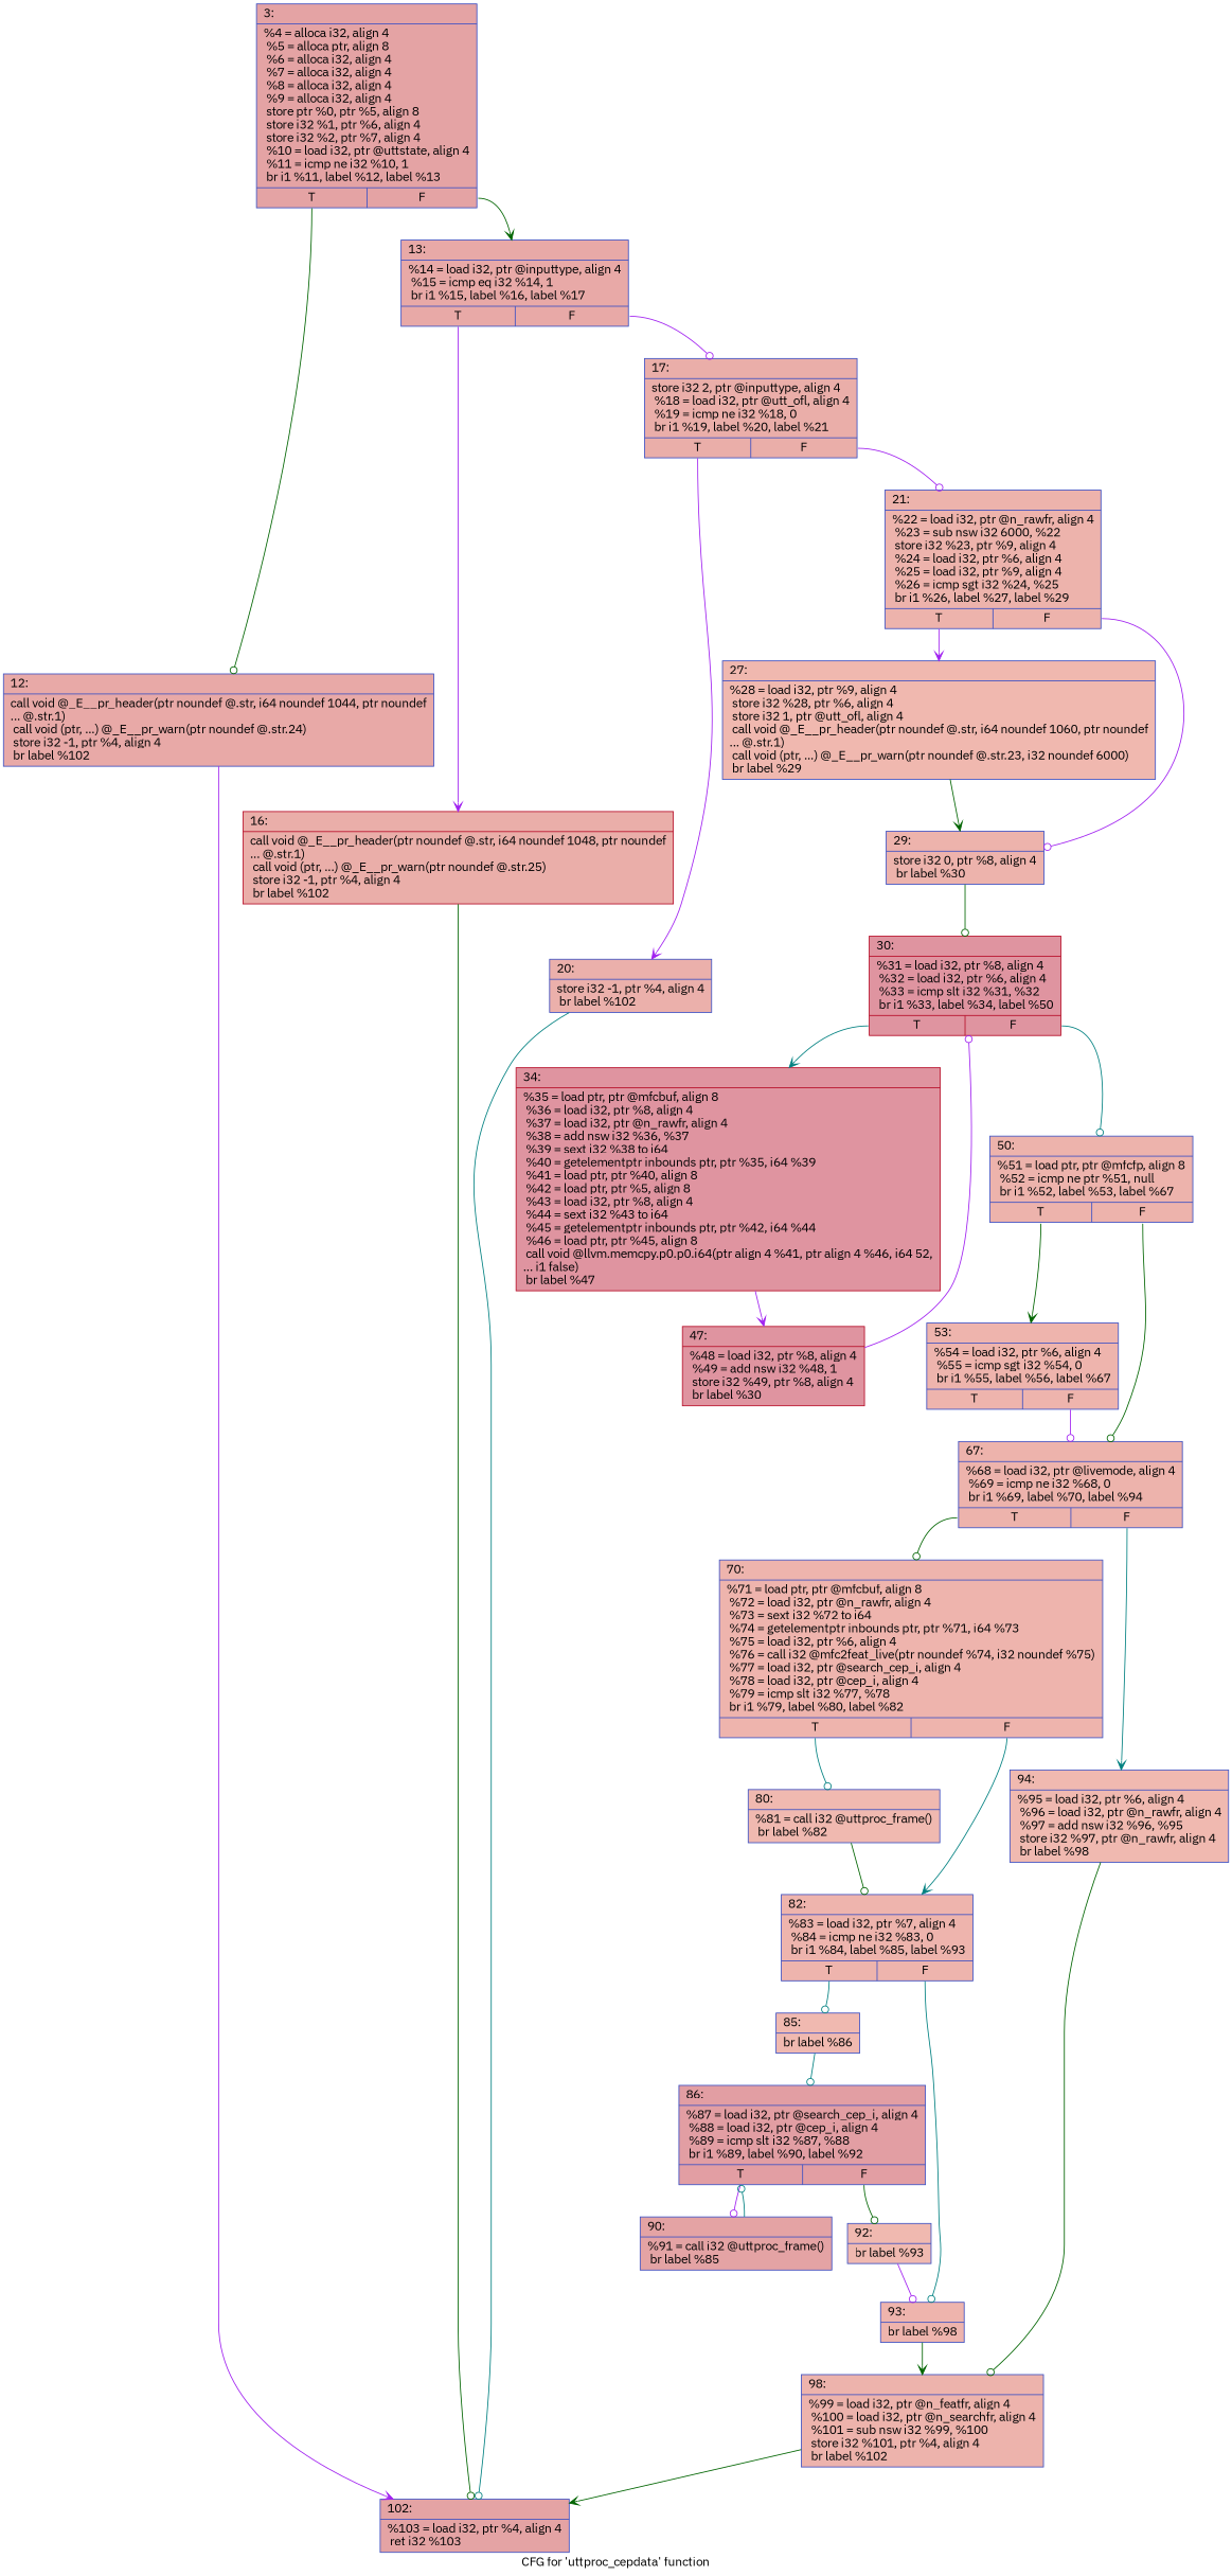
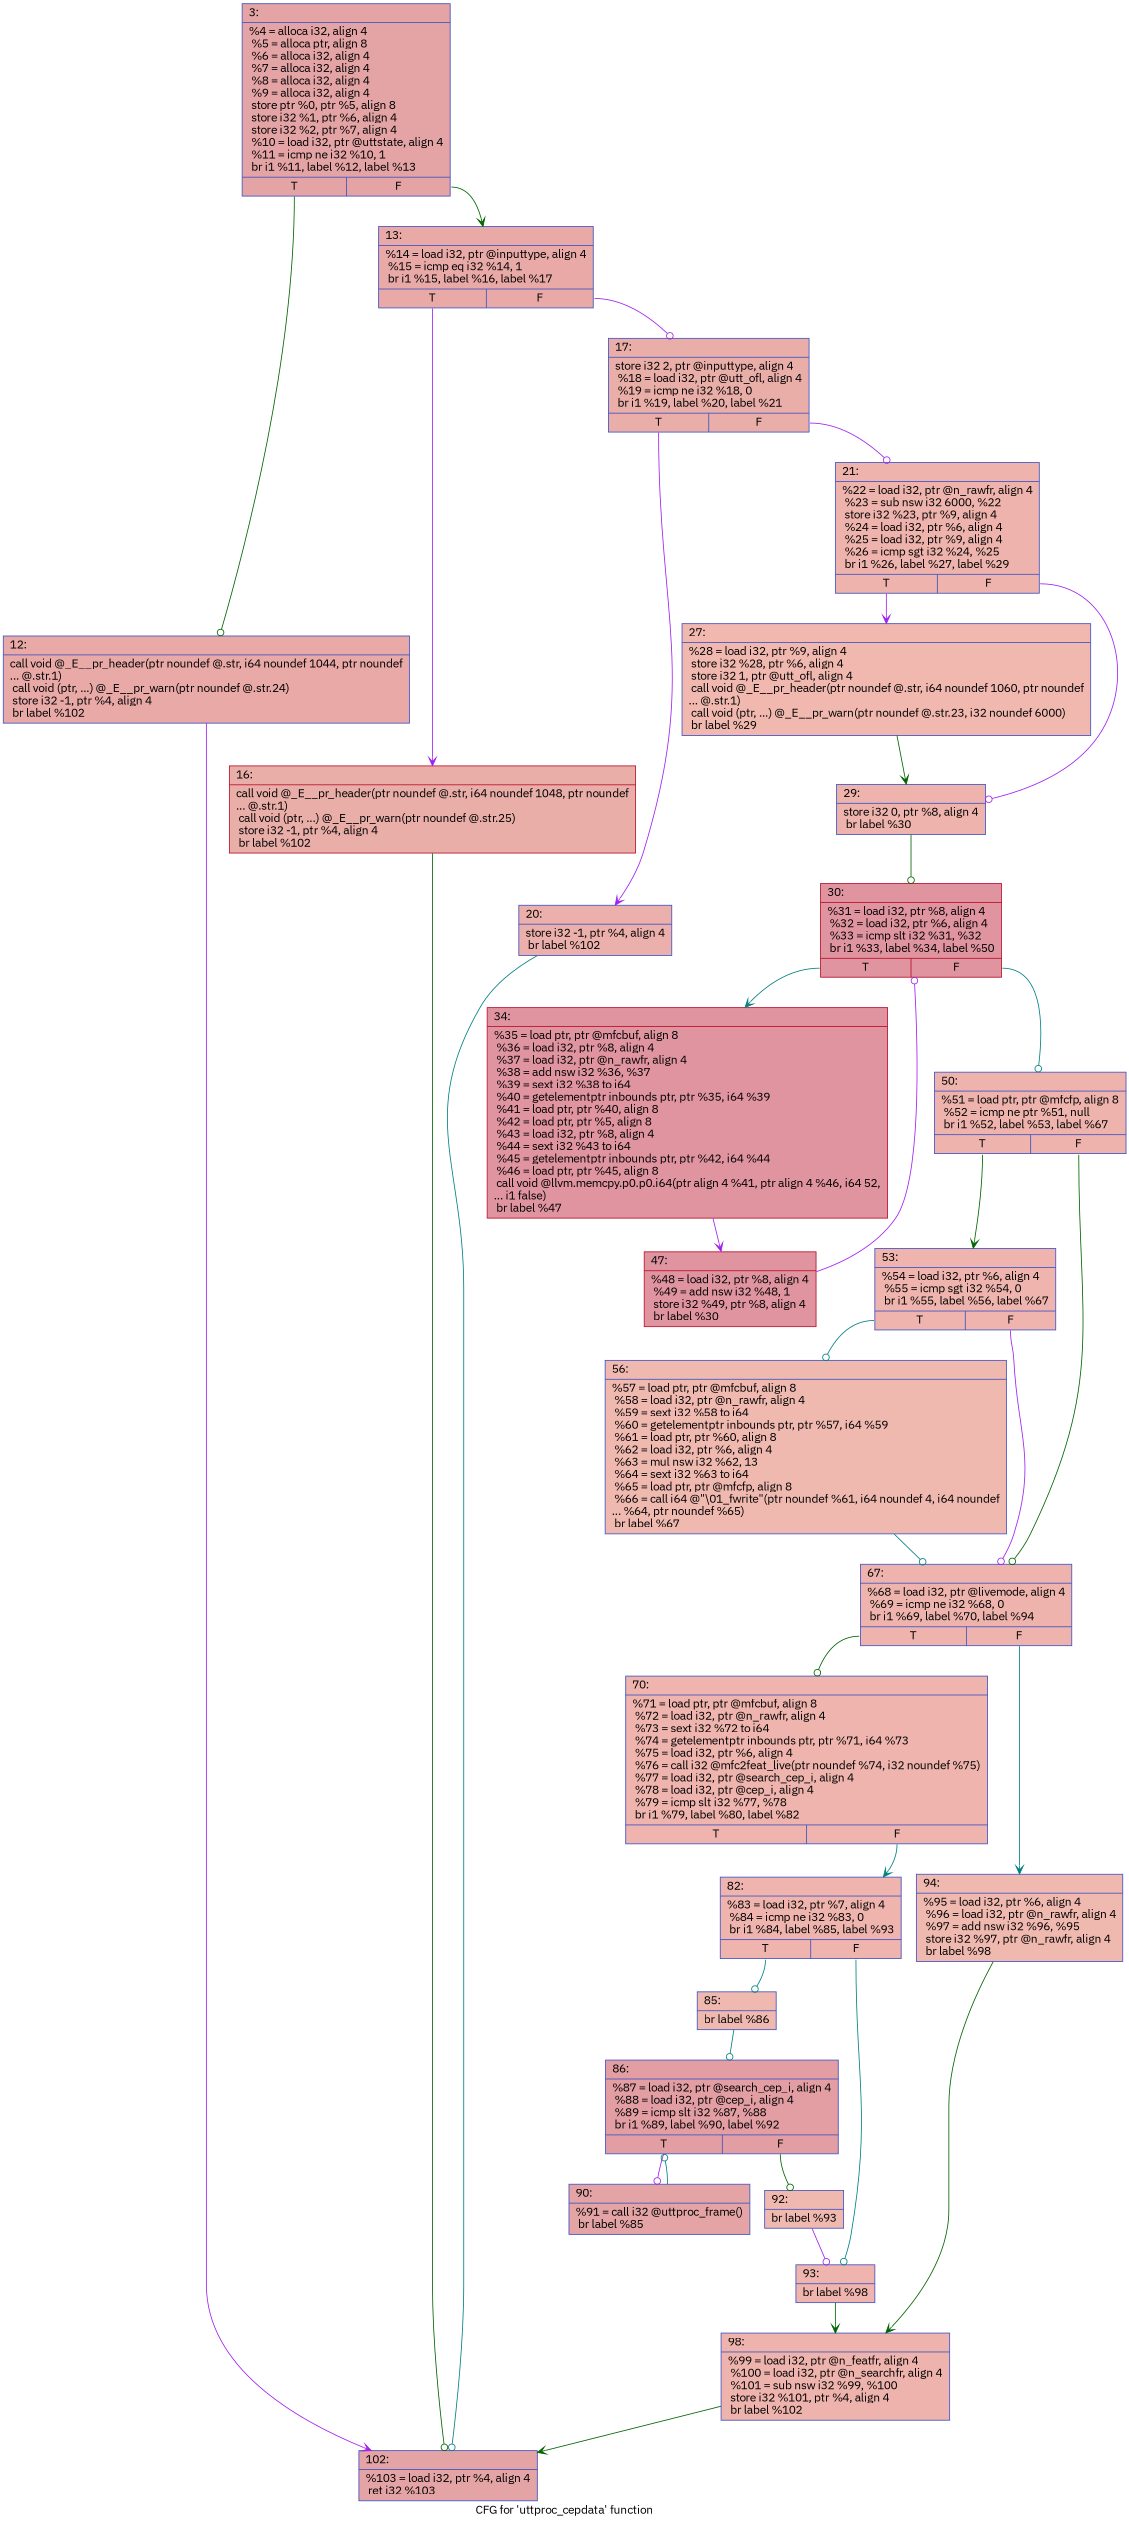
  digraph {
    fontname="IBM Plex Sans"
    label="CFG for 'uttproc_cepdata' function"
    node [color="#3d50c3ff" fillcolor="#d6524470" fontname="IBM Plex Sans" shape=record style=filled]
    edge [arrowhead=odot color=darkgreen fontname="IBM Plex Sans"]
    n1 [fillcolor="#c32e3170" label="{3:\l|  %4 = alloca i32, align 4\l  %5 = alloca ptr, align 8\l  %6 = alloca i32, align 4\l  %7 = alloca i32, align 4\l  %8 = alloca i32, align 4\l  %9 = alloca i32, align 4\l  store ptr %0, ptr %5, align 8\l  store i32 %1, ptr %6, align 4\l  store i32 %2, ptr %7, align 4\l  %10 = load i32, ptr @uttstate, align 4\l  %11 = icmp ne i32 %10, 1\l  br i1 %11, label %12, label %13\l|{<s0>T|<s1>F}}"]
    n2 [fillcolor="#ca3b3770" label="{12:\l|  call void @_E__pr_header(ptr noundef @.str, i64 noundef 1044, ptr noundef\l... @.str.1)\l  call void (ptr, ...) @_E__pr_warn(ptr noundef @.str.24)\l  store i32 -1, ptr %4, align 4\l  br label %102\l}"]
    n3 [fillcolor="#ca3b3770" label="{13:\l|  %14 = load i32, ptr @inputtype, align 4\l  %15 = icmp eq i32 %14, 1\l  br i1 %15, label %16, label %17\l|{<s0>T|<s1>F}}"]
    n4 [fillcolor="#c32e3170" label="{102:\l|  %103 = load i32, ptr %4, align 4\l  ret i32 %103\l}"]
    n5 [color="#b70d28ff" fillcolor="#d0473d70" label="{16:\l|  call void @_E__pr_header(ptr noundef @.str, i64 noundef 1048, ptr noundef\l... @.str.1)\l  call void (ptr, ...) @_E__pr_warn(ptr noundef @.str.25)\l  store i32 -1, ptr %4, align 4\l  br label %102\l}"]
    n6 [fillcolor="#d0473d70" label="{17:\l|  store i32 2, ptr @inputtype, align 4\l  %18 = load i32, ptr @utt_ofl, align 4\l  %19 = icmp ne i32 %18, 0\l  br i1 %19, label %20, label %21\l|{<s0>T|<s1>F}}"]
    n7 [fillcolor="#d24b4070" label="{20:\l|  store i32 -1, ptr %4, align 4\l  br label %102\l}"]
    n8 [label="{21:\l|  %22 = load i32, ptr @n_rawfr, align 4\l  %23 = sub nsw i32 6000, %22\l  store i32 %23, ptr %9, align 4\l  %24 = load i32, ptr %6, align 4\l  %25 = load i32, ptr %9, align 4\l  %26 = icmp sgt i32 %24, %25\l  br i1 %26, label %27, label %29\l|{<s0>T|<s1>F}}"]
    n9 [fillcolor="#dc5d4a70" label="{27:\l|  %28 = load i32, ptr %9, align 4\l  store i32 %28, ptr %6, align 4\l  store i32 1, ptr @utt_ofl, align 4\l  call void @_E__pr_header(ptr noundef @.str, i64 noundef 1060, ptr noundef\l... @.str.1)\l  call void (ptr, ...) @_E__pr_warn(ptr noundef @.str.23, i32 noundef 6000)\l  br label %29\l}"]
    n10 [label="{29:\l|  store i32 0, ptr %8, align 4\l  br label %30\l}"]
    n11 [color="#b70d28ff" fillcolor="#b70d2870" label="{30:\l|  %31 = load i32, ptr %8, align 4\l  %32 = load i32, ptr %6, align 4\l  %33 = icmp slt i32 %31, %32\l  br i1 %33, label %34, label %50\l|{<s0>T|<s1>F}}"]
    n12 [color="#b70d28ff" fillcolor="#b70d2870" label="{34:\l|  %35 = load ptr, ptr @mfcbuf, align 8\l  %36 = load i32, ptr %8, align 4\l  %37 = load i32, ptr @n_rawfr, align 4\l  %38 = add nsw i32 %36, %37\l  %39 = sext i32 %38 to i64\l  %40 = getelementptr inbounds ptr, ptr %35, i64 %39\l  %41 = load ptr, ptr %40, align 8\l  %42 = load ptr, ptr %5, align 8\l  %43 = load i32, ptr %8, align 4\l  %44 = sext i32 %43 to i64\l  %45 = getelementptr inbounds ptr, ptr %42, i64 %44\l  %46 = load ptr, ptr %45, align 8\l  call void @llvm.memcpy.p0.p0.i64(ptr align 4 %41, ptr align 4 %46, i64 52,\l... i1 false)\l  br label %47\l}"]
    n13 [label="{50:\l|  %51 = load ptr, ptr @mfcfp, align 8\l  %52 = icmp ne ptr %51, null\l  br i1 %52, label %53, label %67\l|{<s0>T|<s1>F}}"]
    n14 [color="#b70d28ff" fillcolor="#b70d2870" label="{47:\l|  %48 = load i32, ptr %8, align 4\l  %49 = add nsw i32 %48, 1\l  store i32 %49, ptr %8, align 4\l  br label %30\l}"]
    n15 [fillcolor="#d8564670" label="{53:\l|  %54 = load i32, ptr %6, align 4\l  %55 = icmp sgt i32 %54, 0\l  br i1 %55, label %56, label %67\l|{<s0>T|<s1>F}}"]
    n16 [label="{67:\l|  %68 = load i32, ptr @livemode, align 4\l  %69 = icmp ne i32 %68, 0\l  br i1 %69, label %70, label %94\l|{<s0>T|<s1>F}}"]
+   n17 [fillcolor="#de614d70" label="{56:\l|  %57 = load ptr, ptr @mfcbuf, align 8\l  %58 = load i32, ptr @n_rawfr, align 4\l  %59 = sext i32 %58 to i64\l  %60 = getelementptr inbounds ptr, ptr %57, i64 %59\l  %61 = load ptr, ptr %60, align 8\l  %62 = load i32, ptr %6, align 4\l  %63 = mul nsw i32 %62, 13\l  %64 = sext i32 %63 to i64\l  %65 = load ptr, ptr @mfcfp, align 8\l  %66 = call i64 @\"\\01_fwrite\"(ptr noundef %61, i64 noundef 4, i64 noundef\l... %64, ptr noundef %65)\l  br label %67\l}"]
    n18 [fillcolor="#d8564670" label="{70:\l|  %71 = load ptr, ptr @mfcbuf, align 8\l  %72 = load i32, ptr @n_rawfr, align 4\l  %73 = sext i32 %72 to i64\l  %74 = getelementptr inbounds ptr, ptr %71, i64 %73\l  %75 = load i32, ptr %6, align 4\l  %76 = call i32 @mfc2feat_live(ptr noundef %74, i32 noundef %75)\l  %77 = load i32, ptr @search_cep_i, align 4\l  %78 = load i32, ptr @cep_i, align 4\l  %79 = icmp slt i32 %77, %78\l  br i1 %79, label %80, label %82\l|{<s0>T|<s1>F}}"]
    n19 [fillcolor="#de614d70" label="{94:\l|  %95 = load i32, ptr %6, align 4\l  %96 = load i32, ptr @n_rawfr, align 4\l  %97 = add nsw i32 %96, %95\l  store i32 %97, ptr @n_rawfr, align 4\l  br label %98\l}"]
-   n20 [fillcolor="#de614d70" label="{80:\l|  %81 = call i32 @uttproc_frame()\l  br label %82\l}"]
    n21 [fillcolor="#d8564670" label="{82:\l|  %83 = load i32, ptr %7, align 4\l  %84 = icmp ne i32 %83, 0\l  br i1 %84, label %85, label %93\l|{<s0>T|<s1>F}}"]
    n22 [label="{98:\l|  %99 = load i32, ptr @n_featfr, align 4\l  %100 = load i32, ptr @n_searchfr, align 4\l  %101 = sub nsw i32 %99, %100\l  store i32 %101, ptr %4, align 4\l  br label %102\l}"]
    n23 [fillcolor="#de614d70" label="{85:\l|  br label %86\l}"]
    n24 [fillcolor="#d8564670" label="{93:\l|  br label %98\l}"]
    n25 [fillcolor="#be242e70" label="{86:\l|  %87 = load i32, ptr @search_cep_i, align 4\l  %88 = load i32, ptr @cep_i, align 4\l  %89 = icmp slt i32 %87, %88\l  br i1 %89, label %90, label %92\l|{<s0>T|<s1>F}}"]
    n26 [fillcolor="#c32e3170" label="{90:\l|  %91 = call i32 @uttproc_frame()\l  br label %85\l}"]
    n27 [fillcolor="#de614d70" label="{92:\l|  br label %93\l}"]
    n1 -> n2 [tailport=s0]
    n1 -> n3 [arrowhead=vee tailport=s1]
    n2 -> n4 [arrowhead=vee color=purple]
    n3 -> n5 [arrowhead=vee color=purple tailport=s0]
    n3 -> n6 [color=purple tailport=s1]
    n5 -> n4
    n6 -> n7 [arrowhead=vee color=purple tailport=s0]
    n6 -> n8 [color=purple tailport=s1]
    n7 -> n4 [color=teal]
    n8 -> n9 [arrowhead=vee color=purple tailport=s0]
    n8 -> n10 [color=purple tailport=s1]
    n9 -> n10 [arrowhead=vee]
    n10 -> n11
    n11 -> n12 [arrowhead=vee color=teal tailport=s0]
    n11 -> n13 [color=teal tailport=s1]
    n12 -> n14 [arrowhead=vee color=purple]
    n13 -> n15 [arrowhead=vee tailport=s0]
    n13 -> n16 [tailport=s1]
    n14 -> n11 [color=purple]
    n15 -> n16 [color=purple tailport=s1]
+   n15 -> n17 [color=teal tailport=s0]
    n16 -> n18 [tailport=s0]
    n16 -> n19 [arrowhead=vee color=teal tailport=s1]
-   n18 -> n20 [color=teal tailport=s0]
+   n17 -> n16 [color=teal]
    n18 -> n21 [arrowhead=vee color=teal tailport=s1]
-   n19 -> n22
-   n20 -> n21
+   n19 -> n22 [arrowhead=vee]
    n21 -> n23 [color=teal tailport=s0]
    n21 -> n24 [color=teal tailport=s1]
    n22 -> n4 [arrowhead=vee]
    n23 -> n25 [color=teal]
    n24 -> n22 [arrowhead=vee]
    n25 -> n26 [color=purple tailport=s0]
    n25 -> n27 [tailport=s1]
    n26 -> n25 [color=teal]
    n27 -> n24 [color=purple]
  }
